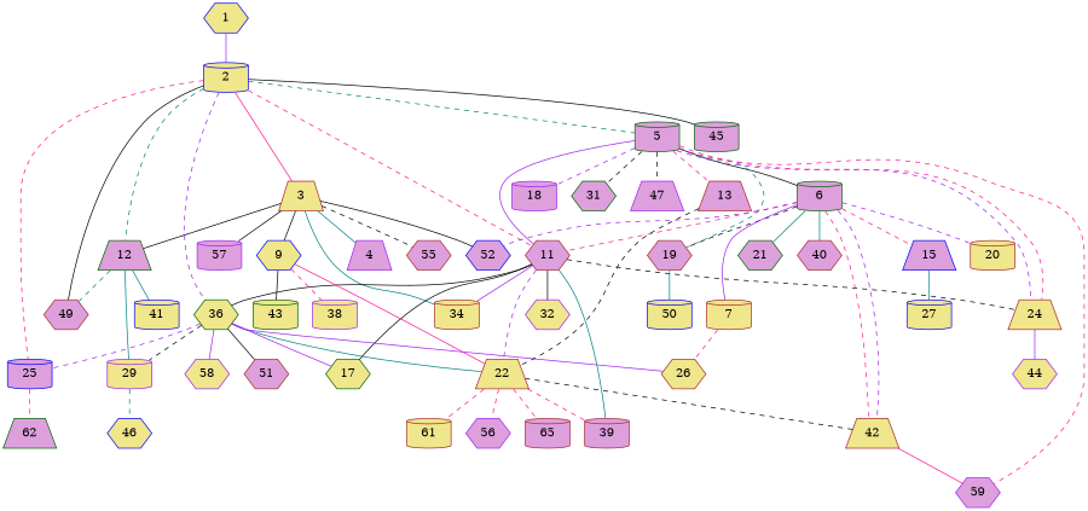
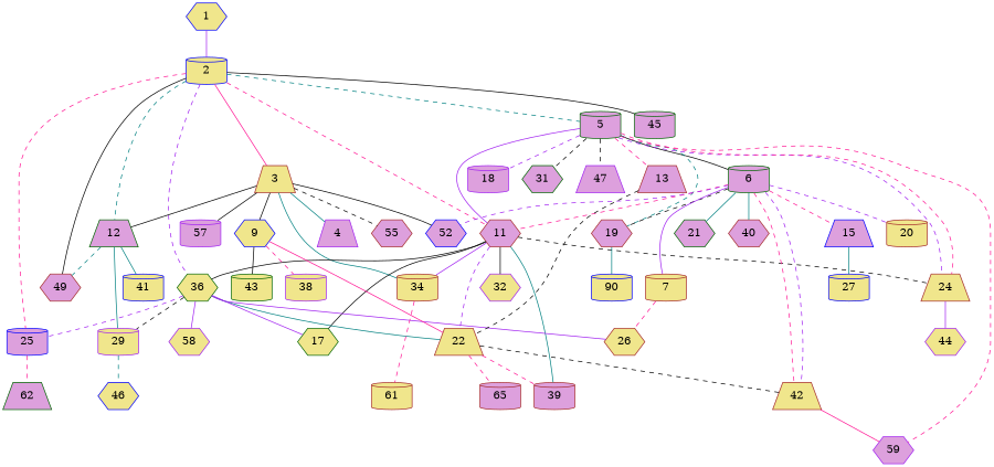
  graph {
    node [color=brown fillcolor=plum shape=hexagon style=filled]
    edge [color=black style=dashed]
    2 [color=blue fillcolor=khaki shape=cylinder super="+23"]
    3 [fillcolor=khaki shape=trapezium super="+30"]
    5 [color=darkgreen shape=cylinder super="+67"]
    11 [super="+66"]
    12 [color=darkgreen shape=trapezium super="+36"]
    n6 [color=darkgreen fillcolor=khaki label=36 super="+35"]
    25 [color=blue shape=cylinder super="+48"]
    45 [color=darkgreen shape=cylinder]
    49
    1 [color=blue fillcolor=khaki]
    4 [color=purple shape=trapezium super="+28"]
    9 [color=blue fillcolor=khaki super="+10"]
    34 [fillcolor=khaki shape=cylinder]
    52 [color=blue]
    55
    57 [color=purple shape=cylinder]
    6 [color=darkgreen shape=cylinder super="+14"]
    13 [shape=trapezium]
    18 [color=purple shape=cylinder]
    19
    24 [fillcolor=khaki shape=trapezium super="+54"]
    31 [color=darkgreen]
    47 [color=purple shape=trapezium]
    59 [color=purple]
    22 [fillcolor=khaki shape=trapezium super="+37"]
    17 [color=darkgreen fillcolor=khaki]
    32 [color=purple fillcolor=khaki]
    39 [shape=cylinder]
    29 [color=purple fillcolor=khaki shape=cylinder super="+60"]
    41 [color=blue fillcolor=khaki shape=cylinder]
    26 [fillcolor=khaki super="+33"]
-   51
    58 [color=purple fillcolor=khaki]
    62 [color=darkgreen shape=trapezium]
    38 [color=purple fillcolor=khaki shape=cylinder]
    43 [color=darkgreen fillcolor=khaki shape=cylinder]
    7 [fillcolor=khaki shape=cylinder super="+53"]
    15 [color=blue shape=trapezium]
    20 [fillcolor=khaki shape=cylinder]
    21 [color=darkgreen]
    40 [super="+63"]
    42 [fillcolor=khaki shape=trapezium super="+64"]
-   50 [color=blue fillcolor=khaki shape=cylinder]
+   50 [color=blue fillcolor=khaki shape=cylinder label=90]
    44 [color=purple fillcolor=khaki]
    27 [color=blue fillcolor=khaki shape=cylinder]
-   56 [color=purple]
    61 [fillcolor=khaki shape=cylinder]
    65 [shape=cylinder]
    46 [color=blue fillcolor=khaki]
    2 -- 3 [color=deeppink style=solid]
    2 -- 5 [color=teal]
    2 -- 11 [color=deeppink]
    2 -- 12 [color=teal]
    2 -- n6 [color=purple]
    2 -- 25 [color=deeppink]
    2 -- 45 [style=solid]
    2 -- 49 [style=solid]
    3 -- 12 [style=solid]
    3 -- 4 [color=teal style=solid]
    3 -- 9 [style=solid]
    3 -- 34 [color=teal style=solid]
    3 -- 52 [style=solid]
    3 -- 55
    3 -- 57 [style=solid]
    5 -- 11 [color=purple style=solid weight=2]
    5 -- 6 [style=solid]
    5 -- 13 [color=deeppink]
    5 -- 18 [color=purple]
    5 -- 19 [color=teal]
    5 -- 24 [color=purple]
    5 -- 24 [color=deeppink]
    5 -- 31
    5 -- 47
    5 -- 59 [color=deeppink]
    11 -- n6 [style=solid]
    11 -- 34 [color=purple style=solid]
    11 -- 24
    11 -- 22 [color=purple]
    11 -- 17 [style=solid]
    11 -- 32 [style=solid]
    11 -- 39 [color=teal style=solid]
    12 -- 49 [color=teal]
    12 -- 29 [color=teal style=solid]
    12 -- 41 [color=teal style=solid]
    n6 -- 25 [color=purple]
    n6 -- 22 [color=teal style=solid]
    n6 -- 17 [color=purple style=solid]
    n6 -- 29
    n6 -- 26 [color=purple style=solid]
-   n6 -- 51 [style=solid]
    n6 -- 58 [color=purple style=solid]
    25 -- 62 [color=deeppink]
    1 -- 2 [color=purple style=solid]
    9 -- 22 [color=deeppink style=solid]
    9 -- 38 [color=deeppink]
    9 -- 43 [style=solid]
    6 -- 11 [color=deeppink]
    6 -- 52 [color=purple]
    6 -- 19
    6 -- 7 [color=purple style=solid]
    6 -- 15 [color=deeppink]
    6 -- 20 [color=purple]
    6 -- 21 [color=teal style=solid]
    6 -- 40 [color=teal style=solid]
    6 -- 42 [color=deeppink]
    6 -- 42 [color=purple]
    13 -- 22
    19 -- 50 [color=teal style=solid]
    24 -- 44 [color=purple style=solid]
    22 -- 39 [color=deeppink]
    22 -- 42
-   22 -- 56 [color=deeppink]
-   22 -- 61 [color=deeppink]
+   34 -- 61 [color=deeppink]
    22 -- 65 [color=deeppink]
    29 -- 46 [color=teal]
    7 -- 26 [color=deeppink]
    15 -- 27 [color=teal style=solid]
    42 -- 59 [color=deeppink style=solid]
  }
